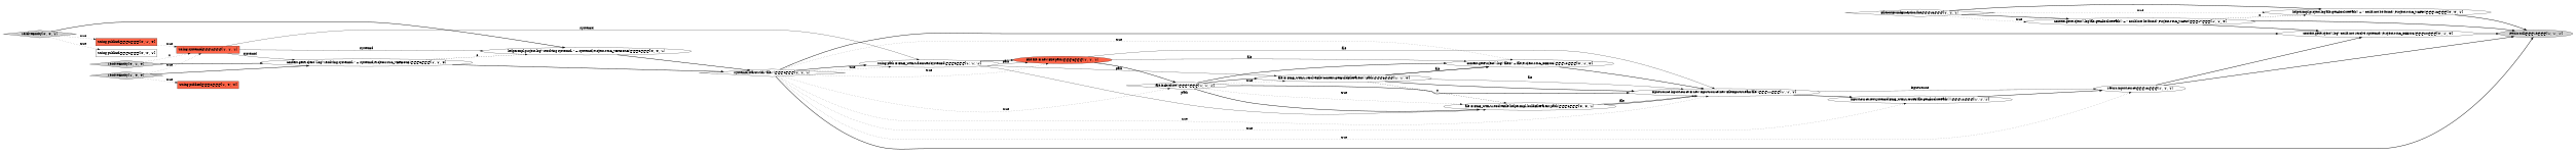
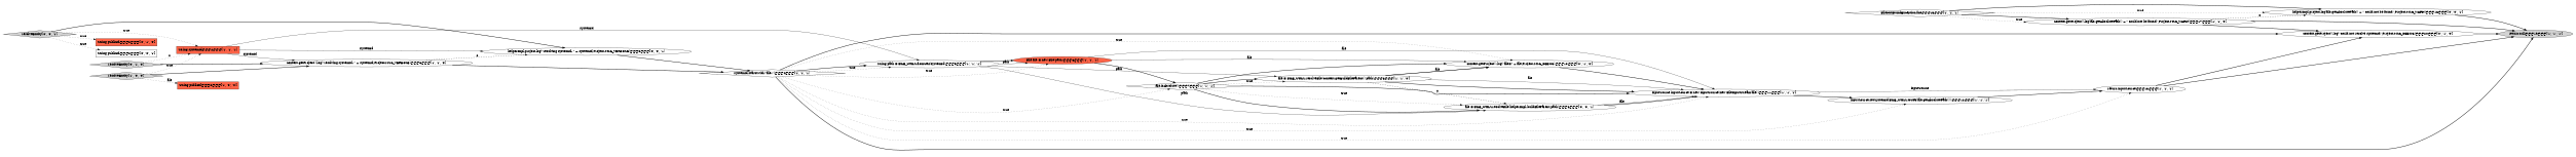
  digraph {
    rankdir=LR
    node [fillcolor=white shape=ellipse style=filled]
    edge [style=bold]
    n1 [fillcolor=tomato label="String publicId@@@2@@@['0', '1', '0']" shape=box]
    n2 [fillcolor=tomato label="File file = new File(path)@@@6@@@['1', '1', '1']"]
    n3 [label="!file.isAbsolute()@@@7@@@['1', '1', '1']" shape=diamond]
    n4 [label="InputSource inputSource = new InputSource(new FileInputStream(file))@@@11@@@['1', '1', '1']"]
    n5 [label="context.getProject().log(\"file=\" + file,Project.MSG_DEBUG)@@@10@@@['0', '1', '0']"]
    n6 [label="file = FILE_UTILS.resolveFile(helperImpl.buildFileParent,path)@@@8@@@['0', '0', '1']"]
    n7 [label="file = FILE_UTILS.resolveFile(context.getBuildFileParent(),path)@@@8@@@['1', '1', '0']"]
    n8 [label="inputSource.setSystemId(FILE_UTILS.toURI(file.getAbsolutePath()))@@@12@@@['1', '1', '1']"]
    n9 [label="return inputSource@@@13@@@['1', '1', '1']"]
    n10 [fillcolor=lightgray label="resolveEntity['1', '0', '0']" shape=diamond]
    n11 [fillcolor=tomato label="String systemId@@@2@@@['1', '1', '1']" shape=box]
    n12 [label="context.getProject().log(\"resolving systemId: \" + systemId,Project.MSG_VERBOSE)@@@3@@@['1', '1', '0']"]
    n13 [fillcolor=tomato label="String publicId@@@2@@@['1', '0', '0']" shape=box]
    n14 [label="helperImpl.project.log(\"resolving systemId: \" + systemId,Project.MSG_VERBOSE)@@@3@@@['0', '0', '1']"]
    n15 [label="String path = FILE_UTILS.fromURI(systemId)@@@5@@@['1', '1', '1']"]
    n16 [label="systemId.startsWith(\"file:\")@@@4@@@['1', '1', '1']" shape=diamond]
    n17 [fillcolor=lightgray label="return null@@@19@@@['1', '1', '1']"]
    n18 [label="context.getProject().log(\"could not resolve systemId\",Project.MSG_DEBUG)@@@20@@@['0', '1', '0']"]
    n19 [fillcolor=lightgray label="resolveEntity['0', '0', '1']" shape=diamond]
    n20 [label="String publicId@@@2@@@['0', '0', '1']" shape=box]
    n21 [label="FileNotFoundException fne@@@15@@@['1', '1', '1']" shape=diamond]
    n22 [label="helperImpl.project.log(file.getAbsolutePath() + \" could not be found\",Project.MSG_WARN)@@@16@@@['0', '0', '1']"]
    n23 [label="context.getProject().log(file.getAbsolutePath() + \" could not be found\",Project.MSG_WARN)@@@17@@@['1', '1', '0']"]
    n24 [fillcolor=lightgray label="resolveEntity['0', '1', '0']" shape=diamond]
    n2 -> n3
    n2 -> n4 [label=file style=solid]
    n2 -> n5 [label=file style=solid]
    n3 -> n4
    n3 -> n5
    n3 -> n6 [label=true style=dotted]
    n3 -> n6
    n3 -> n7 [label=true style=dotted]
    n3 -> n7
    n4 -> n8
    n4 -> n9 [label=inputSource style=solid]
    n5 -> n4
    n6 -> n4 [label=file style=solid]
    n6 -> n4
    n7 -> n4 [label=file style=solid]
    n7 -> n4
    n7 -> n5 [label=file style=solid]
    n7 -> n5
    n7 -> n6 [label=0 style=dashed]
    n8 -> n9
    n9 -> n17
    n9 -> n18
    n10 -> n11 [label=true style=dotted]
    n10 -> n12
-   n10 -> n13 [label=true style=dotted]
+   n10 -> n13 [label=file style=dotted]
    n11 -> n12 [label=systemId style=solid]
    n11 -> n14 [label=systemId style=solid]
    n11 -> n15 [label=systemId style=solid]
    n12 -> n14 [label=0 style=dashed]
    n12 -> n16
    n14 -> n16
    n15 -> n2 [label=path style=solid]
    n15 -> n2
    n15 -> n6 [label=path style=solid]
    n15 -> n7 [label=path style=solid]
    n16 -> n2 [label=true style=dotted]
    n16 -> n3 [label=true style=dotted]
    n16 -> n4 [label=true style=dotted]
    n16 -> n5 [label=true style=dotted]
    n16 -> n8 [label=true style=dotted]
    n16 -> n9 [label=true style=dotted]
    n16 -> n15 [label=true style=dotted]
    n16 -> n15
    n16 -> n17
    n16 -> n18
    n18 -> n17
    n19 -> n1 [label=true style=dotted]
-   n1 -> n11 [label=true style=dotted]
+   n19 -> n11 [label=true style=dotted]
    n19 -> n14
    n19 -> n20 [label=true style=dotted]
    n21 -> n22
    n21 -> n22 [label=true style=dotted]
    n21 -> n23 [label=true style=dotted]
    n21 -> n23
    n22 -> n17
    n23 -> n17
    n23 -> n18
    n23 -> n22 [label=0 style=dashed]
    n24 -> n11 [label=0 style=dotted]
    n24 -> n12
  }
